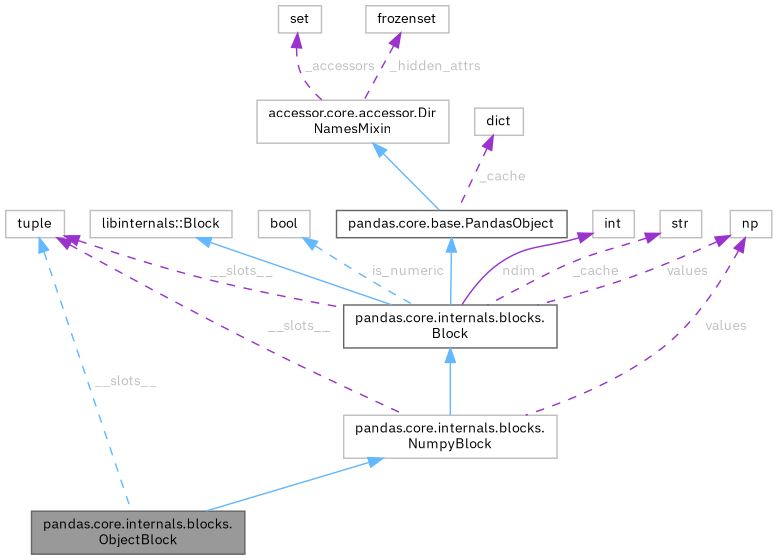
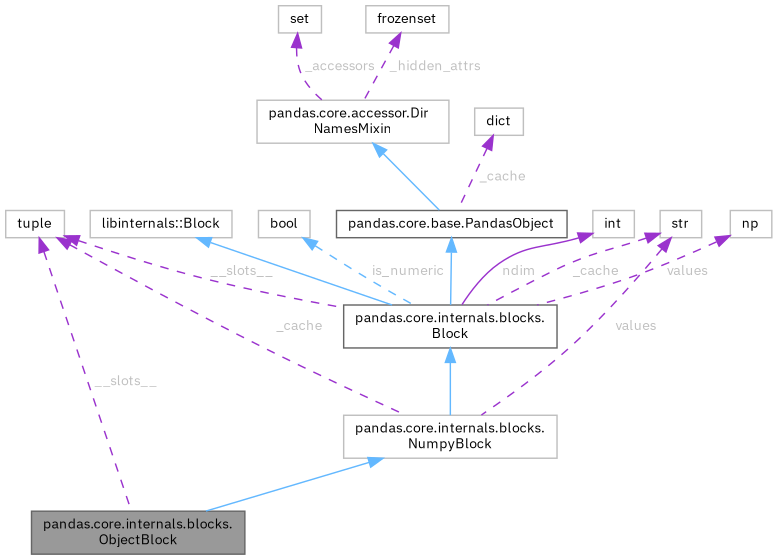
  digraph {
    fontname="IBM Plex Sans"
    node [color=grey75 fillcolor=white fontname="IBM Plex Sans" fontsize=10 shape=box style=filled]
    edge [color=darkorchid3 dir=back fontname="IBM Plex Sans" fontsize=10 labelfontname=Helvetica labelfontsize=10 style=dashed fontcolor=grey]
    n1 [color=gray40 fillcolor=grey60 fontcolor=black height=0.2 label="pandas.core.internals.blocks.\lObjectBlock" width=0.4]
    n2 [height=0.2 label="pandas.core.internals.blocks.\lNumpyBlock" width=0.4]
    n3 [color=gray40 height=0.2 label="pandas.core.internals.blocks.\lBlock" width=0.4]
    n4 [color=gray40 height=0.2 label="pandas.core.base.PandasObject" width=0.4]
-   n5 [height=0.2 label="accessor.core.accessor.Dir\lNamesMixin" width=0.4]
+   n5 [height=0.2 label="pandas.core.accessor.Dir\lNamesMixin" width=0.4]
    n6 [height=0.2 label=set width=0.4]
    n7 [height=0.2 label=frozenset width=0.4]
    n8 [height=0.2 label=dict width=0.4]
    n9 [height=0.2 label="libinternals::Block" width=0.4]
    n10 [height=0.2 label=np width=0.4]
    n11 [height=0.2 label=tuple width=0.4]
    n12 [height=0.2 label=bool width=0.4]
    n13 [height=0.2 label=str width=0.4]
    n14 [height=0.2 label=int width=0.4]
    n2 -> n1 [color=steelblue1 style=solid fontcolor=""]
    n3 -> n2 [color=steelblue1 style=solid fontcolor=""]
    n4 -> n3 [color=steelblue1 style=solid fontcolor=""]
    n5 -> n4 [color=steelblue1 style=solid fontcolor=""]
    n6 -> n5 [label=" _accessors"]
    n7 -> n5 [label=" _hidden_attrs"]
    n8 -> n4 [label=" _cache"]
    n9 -> n3 [color=steelblue1 style=solid fontcolor=""]
-   n10 -> n2 [label=" values"]
+   n13 -> n2 [label=" values"]
    n10 -> n3 [label=" values"]
-   n11 -> n1 [color=steelblue1 label=" __slots__"]
-   n11 -> n2 [label=" __slots__"]
+   n11 -> n1 [label=" __slots__"]
+   n11 -> n2 [label=" _cache"]
    n11 -> n3 [label=" __slots__"]
    n12 -> n3 [color=steelblue1 label=" is_numeric"]
    n13 -> n3 [label=" _cache"]
    n14 -> n3 [label=" ndim" style=solid]
  }
